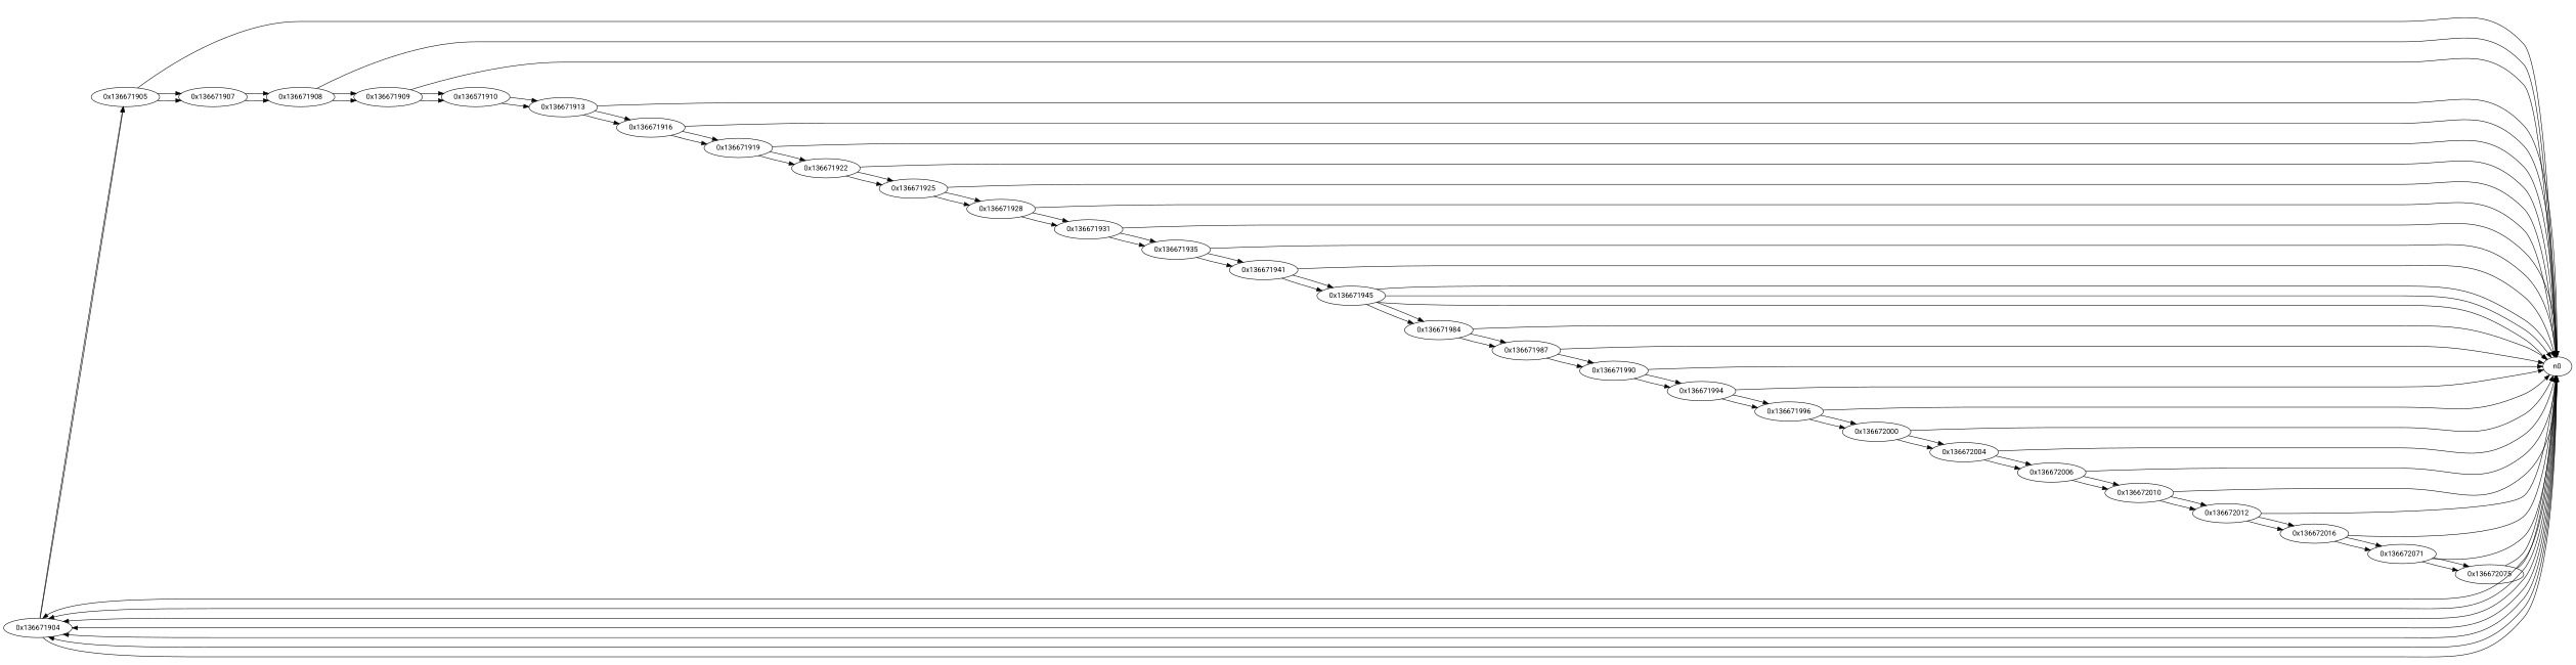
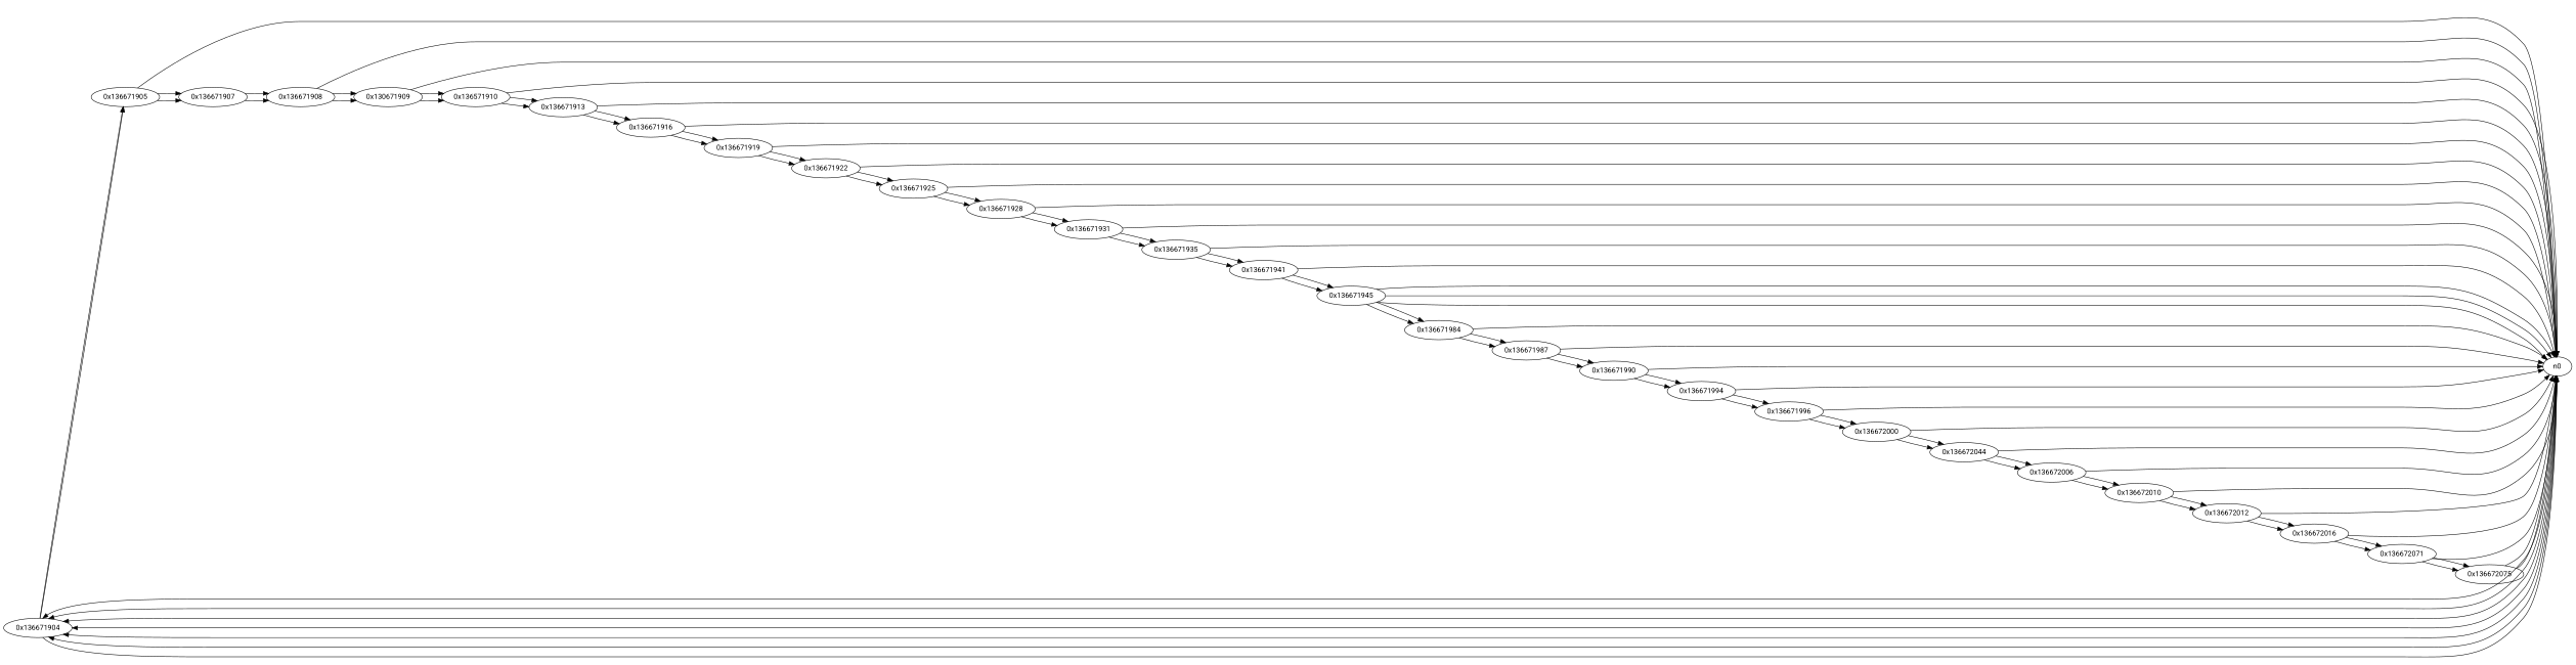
  digraph {
    fontname=Roboto
    rankdir=LR
    node [fontname=Roboto]
    edge [fontname=Roboto]
    n1 [label="0x136671904"]
    n2 [label="0x136671905"]
    n0
    n3 [label="0x136671907"]
    n4 [label="0x136671908"]
-   n5 [label="0x136671909"]
+   n5 [label="0x130671909"]
    n6 [label="0x136571910"]
    n7 [label="0x136671913"]
    n8 [label="0x136671916"]
    n9 [label="0x136671919"]
    n10 [label="0x136671922"]
    n11 [label="0x136671925"]
    n12 [label="0x136671928"]
    n13 [label="0x136671931"]
    n14 [label="0x136671935"]
    n15 [label="0x136671941"]
    n16 [label="0x136671945"]
    n17 [label="0x136671984"]
    n18 [label="0x136671987"]
    n19 [label="0x136671990"]
    n20 [label="0x136671994"]
    n21 [label="0x136671996"]
    n22 [label="0x136672000"]
-   n23 [label="0x136672004"]
+   n23 [label="0x136672044"]
    n24 [label="0x136672006"]
    n25 [label="0x136672010"]
    n26 [label="0x136672012"]
    n27 [label="0x136672016"]
    n28 [label="0x136672071"]
    n29 [label="0x136672075"]
    n1 -> n2
    n1 -> n2
    n1 -> n0
    n2 -> n0
    n2 -> n3
    n2 -> n3
    n0 -> n1
    n0 -> n1
    n0 -> n1
    n0 -> n1
    n0 -> n1
    n0 -> n1
    n3 -> n4
    n3 -> n4
    n4 -> n0
    n4 -> n5
    n4 -> n5
    n5 -> n0
    n5 -> n6
    n5 -> n6
+   n6 -> n0
    n6 -> n7
    n6 -> n7
    n7 -> n0
    n7 -> n8
    n7 -> n8
    n8 -> n0
    n8 -> n9
    n8 -> n9
    n9 -> n0
    n9 -> n10
    n9 -> n10
    n10 -> n0
    n10 -> n11
    n10 -> n11
    n11 -> n0
    n11 -> n12
    n11 -> n12
    n12 -> n0
    n12 -> n13
    n12 -> n13
    n13 -> n0
    n13 -> n14
    n13 -> n14
    n14 -> n0
    n14 -> n15
    n14 -> n15
    n15 -> n0
    n15 -> n16
    n15 -> n16
    n16 -> n0
    n16 -> n0
    n16 -> n0
    n16 -> n17
    n16 -> n17
    n17 -> n0
    n17 -> n18
    n17 -> n18
    n18 -> n0
    n18 -> n19
    n18 -> n19
    n19 -> n0
    n19 -> n20
    n19 -> n20
    n20 -> n0
    n20 -> n21
    n20 -> n21
    n21 -> n0
    n21 -> n22
    n21 -> n22
    n22 -> n0
    n22 -> n23
    n22 -> n23
    n23 -> n0
    n23 -> n24
    n23 -> n24
    n24 -> n0
    n24 -> n25
    n24 -> n25
    n25 -> n0
    n25 -> n26
    n25 -> n26
    n26 -> n0
    n26 -> n27
    n26 -> n27
    n27 -> n0
    n27 -> n28
    n27 -> n28
    n28 -> n0
    n28 -> n29
    n28 -> n29
    n29 -> n0
    n29 -> n0
  }
